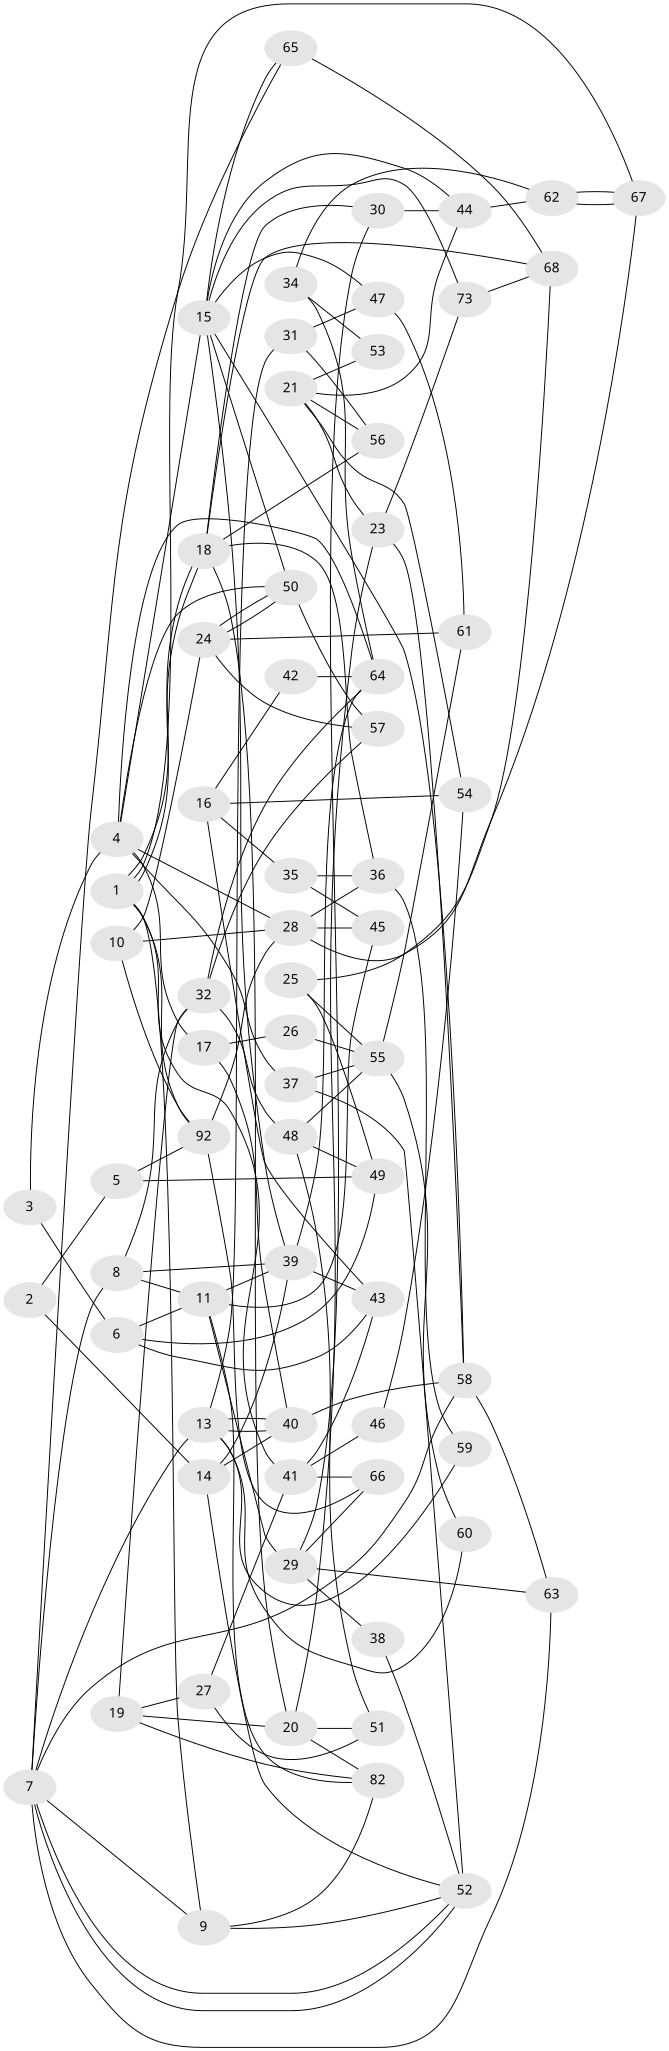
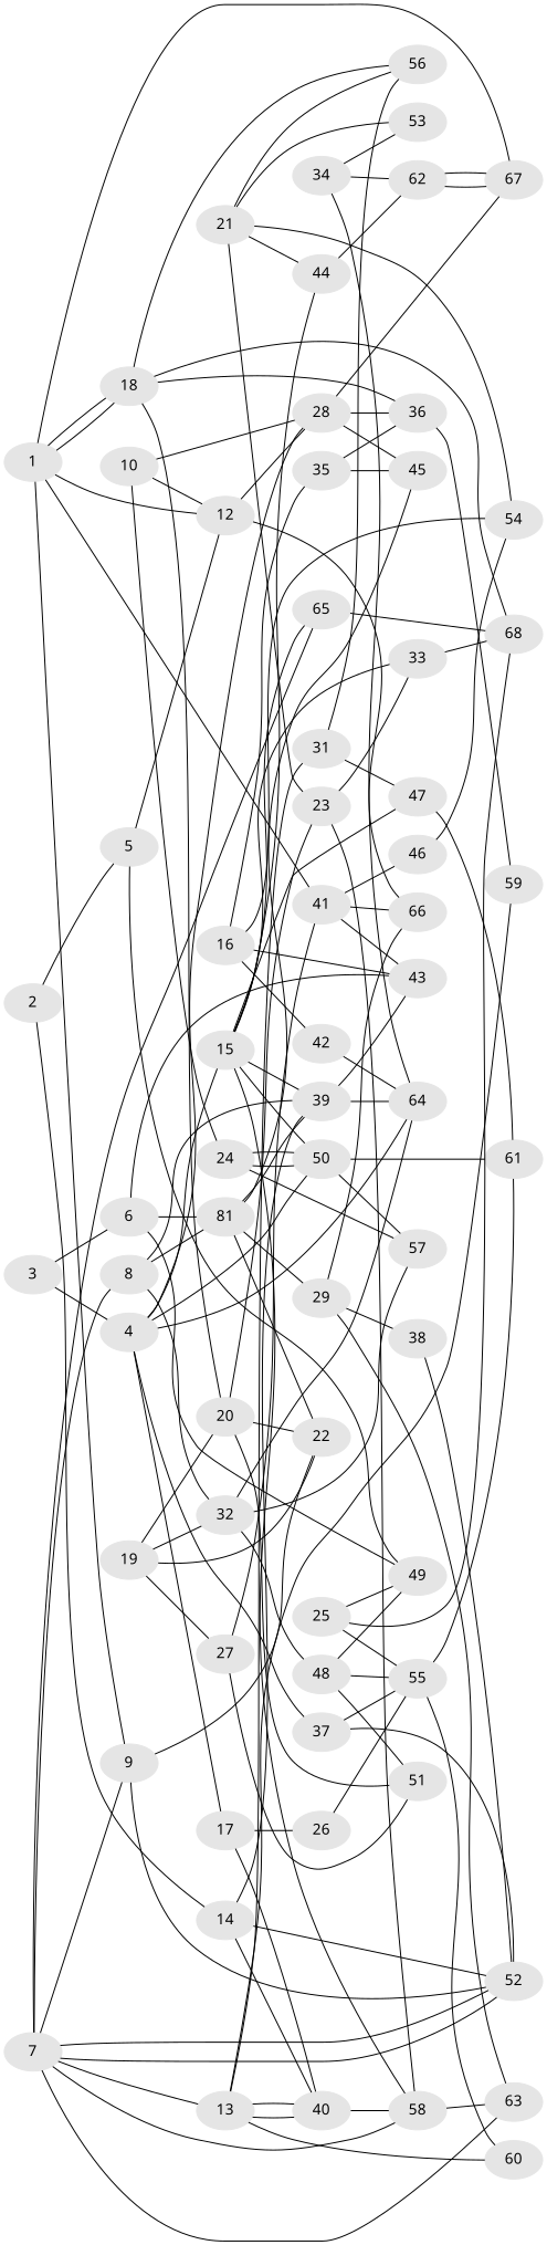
  graph {
    fontname="Noto Sans"
    rankdir=LR
    node [color=gray90 fontname="Noto Sans" style=filled]
    edge [fontname="Noto Sans"]
    1
    9
-   12 [label=92]
+   12
    18
    41
    67
    52
-   22 [label=82]
+   22
    28
    66
    20
-   30
    36
    56
    68
    43
    46
    2
    5
    14
    49
    39
    40
    3
    4
    6
    15
    17
    37
    50
    64
-   11
+   11 [label=81]
    58
    65
-   33 [label=73]
+   33
    44
    47
    26
    45
    55
    57
    61
    29
    7
    8
    13
    63
    32
    31
    59
    60
    48
    10
    24
    38
    62
    16
    35
    42
    54
    23
    51
    19
    27
    21
    53
    25
    34
    1 -- 9
    1 -- 12
    1 -- 18
    1 -- 18
    1 -- 41
    1 -- 67
    9 -- 52
    9 -- 22
    12 -- 28
    12 -- 66
    18 -- 20
-   18 -- 30
    18 -- 36
    18 -- 56
    18 -- 68
    41 -- 66
    41 -- 43
    41 -- 46
    28 -- 67
    28 -- 36
    28 -- 45
    20 -- 22
    20 -- 23
    20 -- 51
-   30 -- 44
    36 -- 59
    46 -- 54
    2 -- 5
    2 -- 14
    5 -- 12
    5 -- 49
    14 -- 52
    14 -- 39
    14 -- 40
    39 -- 43
    39 -- 64
    40 -- 58
    3 -- 4
    3 -- 6
    4 -- 28
    4 -- 15
    4 -- 17
    4 -- 37
    4 -- 50
    4 -- 64
    6 -- 43
    6 -- 49
    6 -- 11
    15 -- 39
    15 -- 50
    15 -- 58
    15 -- 65
    15 -- 33
    15 -- 44
    15 -- 47
    17 -- 40
    17 -- 26
    37 -- 52
    37 -- 55
    50 -- 57
-   24 -- 61
+   50 -- 61
    11 -- 22
    11 -- 39
    11 -- 45
    11 -- 29
    58 -- 63
    65 -- 68
    33 -- 68
    44 -- 62
    47 -- 61
    26 -- 55
    55 -- 61
    55 -- 60
    29 -- 66
-   29 -- 30
    29 -- 63
    29 -- 38
    7 -- 9
    7 -- 52
    7 -- 52
    7 -- 58
    7 -- 65
    7 -- 8
    7 -- 13
    7 -- 63
    8 -- 39
    8 -- 11
    8 -- 32
    13 -- 40
    13 -- 40
    13 -- 31
    13 -- 59
    13 -- 60
    32 -- 64
    32 -- 57
    32 -- 48
    31 -- 56
    31 -- 47
    48 -- 49
    48 -- 55
    48 -- 51
    10 -- 12
    10 -- 28
    10 -- 24
    24 -- 50
    24 -- 50
    24 -- 57
    38 -- 52
    62 -- 67
    62 -- 67
    16 -- 43
    16 -- 35
    16 -- 42
    16 -- 54
    35 -- 36
    35 -- 45
    42 -- 64
    23 -- 58
    23 -- 33
    19 -- 22
    19 -- 20
    19 -- 32
    19 -- 27
    27 -- 41
    27 -- 51
    21 -- 56
    21 -- 44
    21 -- 54
    21 -- 23
    21 -- 53
    25 -- 68
    25 -- 49
    25 -- 55
    34 -- 64
    34 -- 62
    34 -- 53
  }
